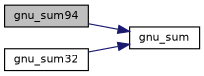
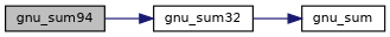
  digraph {
    rankdir=LR
    node [color=black fillcolor=white fontname=Helvetica fontsize=10 shape=record style=filled]
    edge [color=midnightblue fontname=Helvetica fontsize=10 labelfontname=Helvetica labelfontsize=10 style=solid]
    n1 [fillcolor=grey75 fontcolor=black height=0.2 label=gnu_sum94 width=0.4]
    n2 [height=0.2 label=gnu_sum32 width=0.4]
    n3 [height=0.2 label=gnu_sum width=0.4]
-   n1 -> n3
+   n1 -> n2
    n2 -> n3
  }
